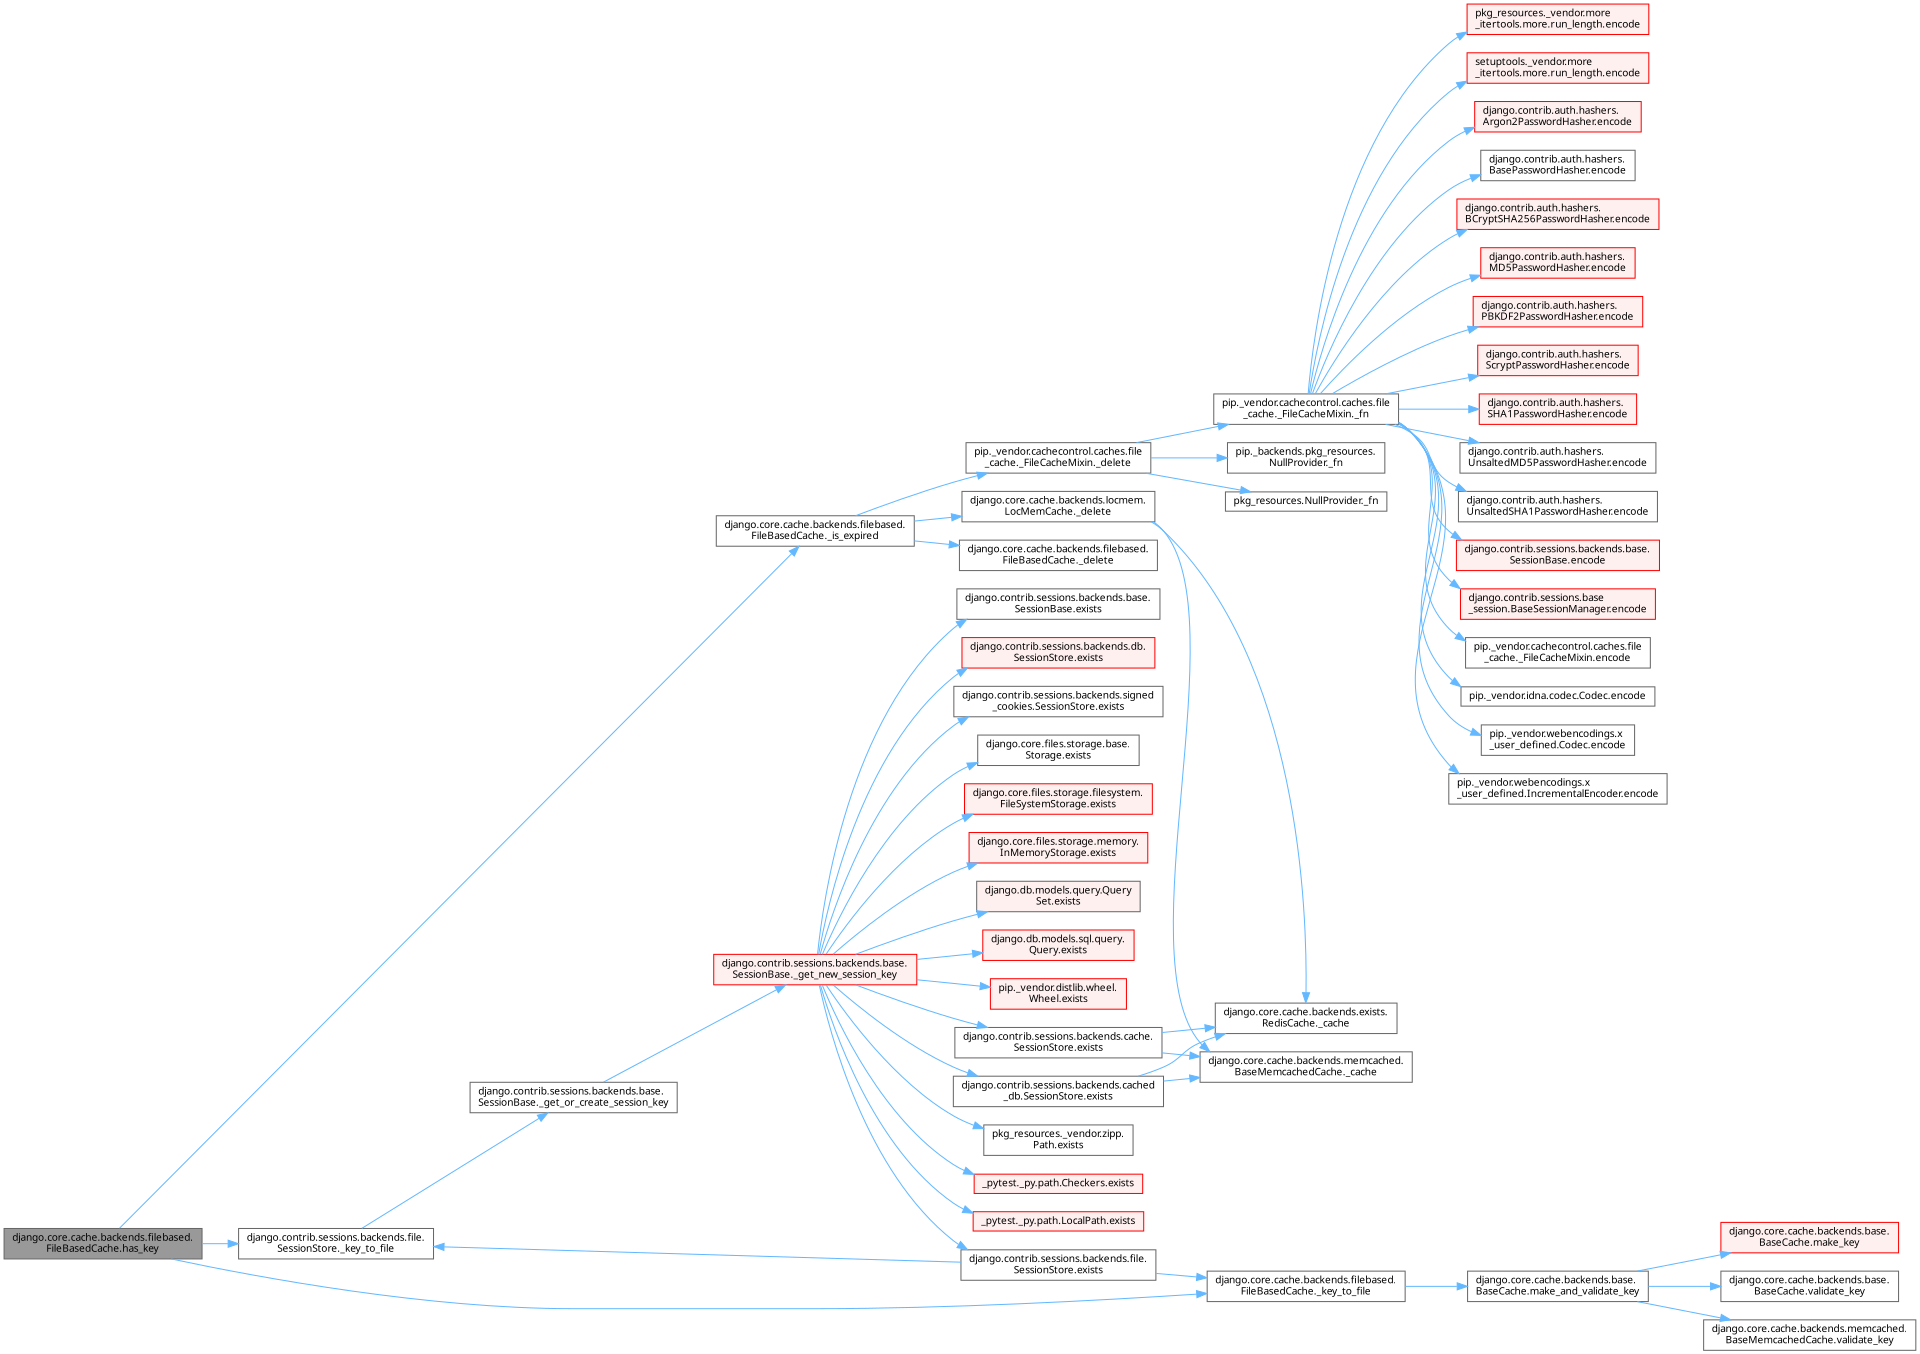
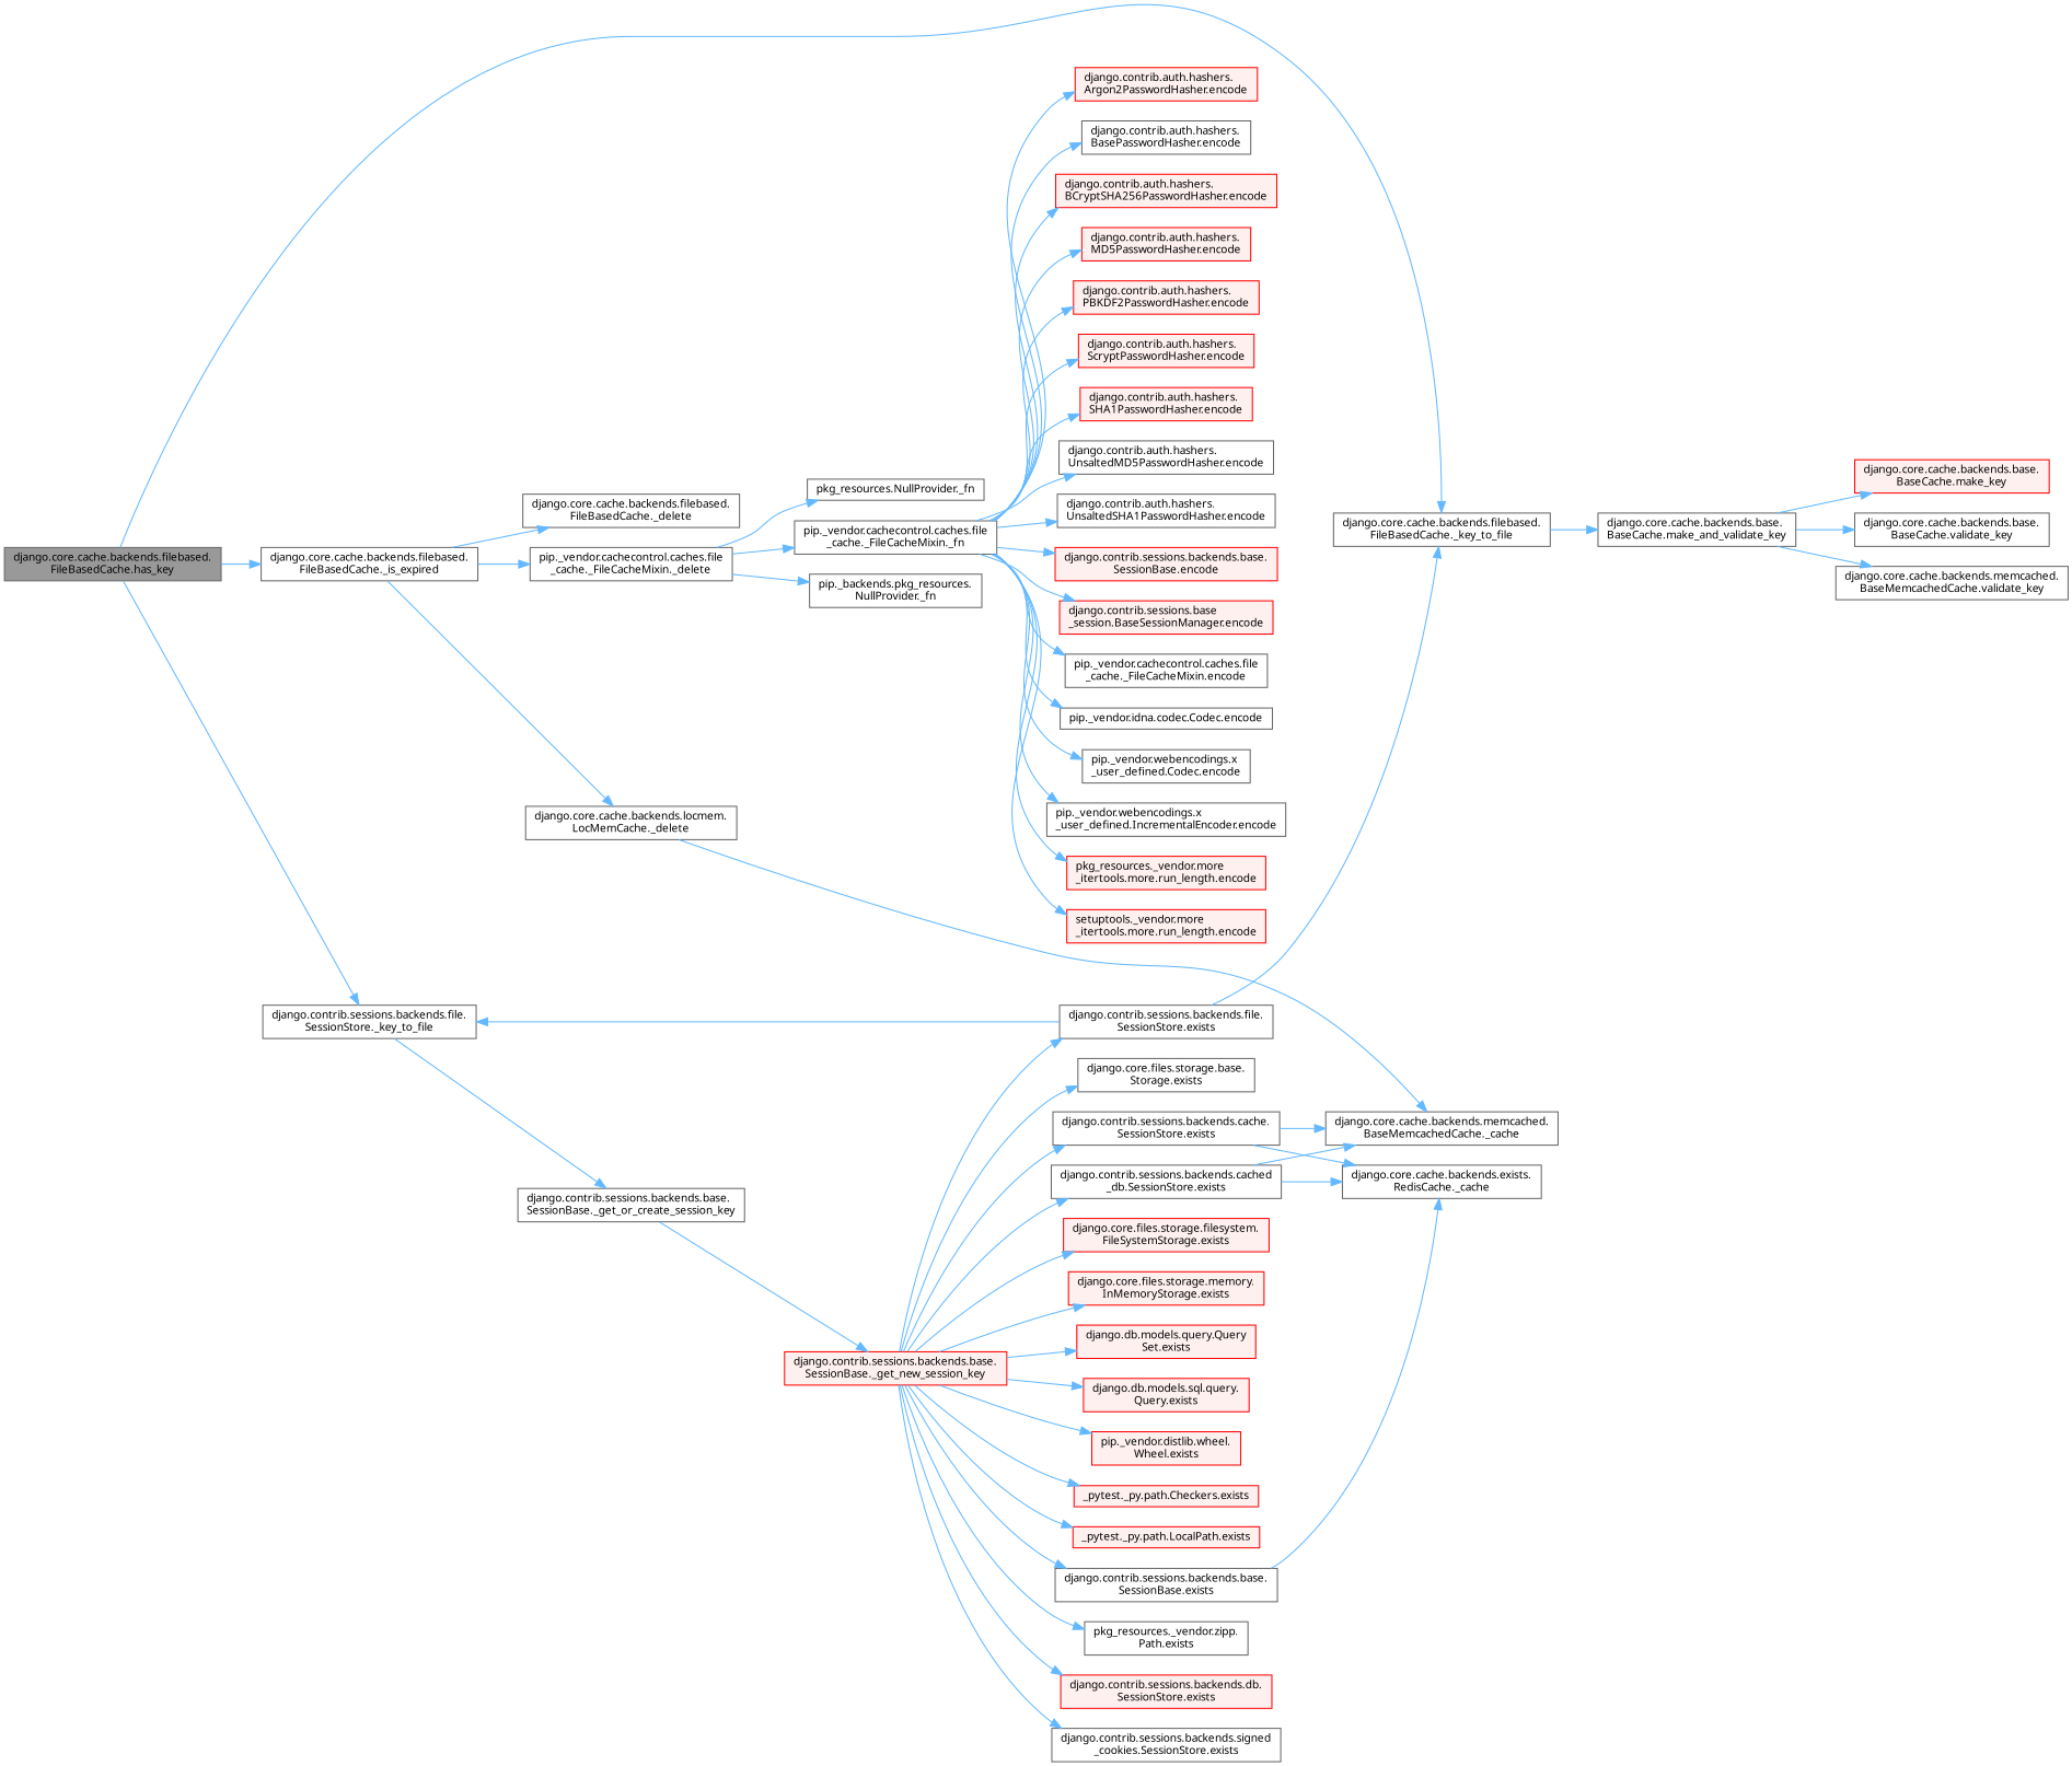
  digraph {
    fontname="Noto Sans"
    rankdir=LR
    node [color=grey40 fillcolor=white fontname="Noto Sans" fontsize=10 shape=box style=filled]
    edge [color=steelblue1 fontname="Noto Sans" fontsize=10 labelfontname=Helvetica labelfontsize=10 style=solid]
    n1 [color=gray40 fillcolor=grey60 fontcolor=black height=0.2 label="django.core.cache.backends.filebased.\lFileBasedCache.has_key" width=0.4]
    n2 [height=0.2 label="django.core.cache.backends.filebased.\lFileBasedCache._is_expired" width=0.4]
    n3 [height=0.2 label="django.contrib.sessions.backends.file.\lSessionStore._key_to_file" width=0.4]
    n4 [height=0.2 label="django.core.cache.backends.filebased.\lFileBasedCache._key_to_file" width=0.4]
    n5 [height=0.2 label="django.core.cache.backends.filebased.\lFileBasedCache._delete" width=0.4]
    n6 [height=0.2 label="django.core.cache.backends.locmem.\lLocMemCache._delete" width=0.4]
    n7 [height=0.2 label="pip._vendor.cachecontrol.caches.file\l_cache._FileCacheMixin._delete" width=0.4]
    n8 [height=0.2 label="django.contrib.sessions.backends.base.\lSessionBase._get_or_create_session_key" width=0.4]
    n9 [height=0.2 label="django.core.cache.backends.base.\lBaseCache.make_and_validate_key" width=0.4]
    n10 [height=0.2 label="django.core.cache.backends.memcached.\lBaseMemcachedCache._cache" width=0.4]
    n11 [height=0.2 label="django.core.cache.backends.exists.\lRedisCache._cache" width=0.4]
    n12 [height=0.2 label="pip._vendor.cachecontrol.caches.file\l_cache._FileCacheMixin._fn" width=0.4]
    n13 [height=0.2 label="pip._backends.pkg_resources.\lNullProvider._fn" width=0.4]
    n14 [height=0.2 label="pkg_resources.NullProvider._fn" width=0.4]
    n15 [color=red fillcolor="#FFF0F0" height=0.2 label="django.contrib.auth.hashers.\lArgon2PasswordHasher.encode" width=0.4]
    n16 [height=0.2 label="django.contrib.auth.hashers.\lBasePasswordHasher.encode" width=0.4]
    n17 [color=red fillcolor="#FFF0F0" height=0.2 label="django.contrib.auth.hashers.\lBCryptSHA256PasswordHasher.encode" width=0.4]
    n18 [color=red fillcolor="#FFF0F0" height=0.2 label="django.contrib.auth.hashers.\lMD5PasswordHasher.encode" width=0.4]
    n19 [color=red fillcolor="#FFF0F0" height=0.2 label="django.contrib.auth.hashers.\lPBKDF2PasswordHasher.encode" width=0.4]
    n20 [color=red fillcolor="#FFF0F0" height=0.2 label="django.contrib.auth.hashers.\lScryptPasswordHasher.encode" width=0.4]
    n21 [color=red fillcolor="#FFF0F0" height=0.2 label="django.contrib.auth.hashers.\lSHA1PasswordHasher.encode" width=0.4]
    n22 [height=0.2 label="django.contrib.auth.hashers.\lUnsaltedMD5PasswordHasher.encode" width=0.4]
    n23 [height=0.2 label="django.contrib.auth.hashers.\lUnsaltedSHA1PasswordHasher.encode" width=0.4]
    n24 [color=red fillcolor="#FFF0F0" height=0.2 label="django.contrib.sessions.backends.base.\lSessionBase.encode" width=0.4]
    n25 [color=red fillcolor="#FFF0F0" height=0.2 label="django.contrib.sessions.base\l_session.BaseSessionManager.encode" width=0.4]
    n26 [height=0.2 label="pip._vendor.cachecontrol.caches.file\l_cache._FileCacheMixin.encode" width=0.4]
    n27 [height=0.2 label="pip._vendor.idna.codec.Codec.encode" width=0.4]
    n28 [height=0.2 label="pip._vendor.webencodings.x\l_user_defined.Codec.encode" width=0.4]
    n29 [height=0.2 label="pip._vendor.webencodings.x\l_user_defined.IncrementalEncoder.encode" width=0.4]
    n30 [color=red fillcolor="#FFF0F0" height=0.2 label="pkg_resources._vendor.more\l_itertools.more.run_length.encode" width=0.4]
    n31 [color=red fillcolor="#FFF0F0" height=0.2 label="setuptools._vendor.more\l_itertools.more.run_length.encode" width=0.4]
    n32 [color=red fillcolor="#FFF0F0" height=0.2 label="django.contrib.sessions.backends.base.\lSessionBase._get_new_session_key" width=0.4]
    n33 [color=red fillcolor="#FFF0F0" height=0.2 label="_pytest._py.path.Checkers.exists" width=0.4]
    n34 [color=red fillcolor="#FFF0F0" height=0.2 label="_pytest._py.path.LocalPath.exists" width=0.4]
    n35 [height=0.2 label="django.contrib.sessions.backends.base.\lSessionBase.exists" width=0.4]
    n36 [height=0.2 label="django.contrib.sessions.backends.cache.\lSessionStore.exists" width=0.4]
    n37 [height=0.2 label="django.contrib.sessions.backends.cached\l_db.SessionStore.exists" width=0.4]
    n38 [color=red fillcolor="#FFF0F0" height=0.2 label="django.contrib.sessions.backends.db.\lSessionStore.exists" width=0.4]
    n39 [height=0.2 label="django.contrib.sessions.backends.file.\lSessionStore.exists" width=0.4]
    n40 [height=0.2 label="django.contrib.sessions.backends.signed\l_cookies.SessionStore.exists" width=0.4]
    n41 [height=0.2 label="django.core.files.storage.base.\lStorage.exists" width=0.4]
    n42 [color=red fillcolor="#FFF0F0" height=0.2 label="django.core.files.storage.filesystem.\lFileSystemStorage.exists" width=0.4]
    n43 [color=red fillcolor="#FFF0F0" height=0.2 label="django.core.files.storage.memory.\lInMemoryStorage.exists" width=0.4]
-   n44 [fillcolor="#FFF0F0" height=0.2 label="django.db.models.query.Query\lSet.exists" width=0.4]
+   n44 [color=red fillcolor="#FFF0F0" height=0.2 label="django.db.models.query.Query\lSet.exists" width=0.4]
    n45 [color=red fillcolor="#FFF0F0" height=0.2 label="django.db.models.sql.query.\lQuery.exists" width=0.4]
    n46 [color=red fillcolor="#FFF0F0" height=0.2 label="pip._vendor.distlib.wheel.\lWheel.exists" width=0.4]
    n47 [height=0.2 label="pkg_resources._vendor.zipp.\lPath.exists" width=0.4]
    n48 [color=red fillcolor="#FFF0F0" height=0.2 label="django.core.cache.backends.base.\lBaseCache.make_key" width=0.4]
    n49 [height=0.2 label="django.core.cache.backends.base.\lBaseCache.validate_key" width=0.4]
    n50 [height=0.2 label="django.core.cache.backends.memcached.\lBaseMemcachedCache.validate_key" width=0.4]
    n1 -> n2
    n1 -> n3
    n1 -> n4
    n2 -> n5
    n2 -> n6
    n2 -> n7
    n3 -> n8
    n4 -> n9
    n6 -> n10
-   n6 -> n11
+   n35 -> n11
    n7 -> n12
    n7 -> n13
    n7 -> n14
    n8 -> n32
    n9 -> n48
    n9 -> n49
    n9 -> n50
    n12 -> n15
    n12 -> n16
    n12 -> n17
    n12 -> n18
    n12 -> n19
    n12 -> n20
    n12 -> n21
    n12 -> n22
    n12 -> n23
    n12 -> n24
    n12 -> n25
    n12 -> n26
    n12 -> n27
    n12 -> n28
    n12 -> n29
    n12 -> n30
    n12 -> n31
    n32 -> n33
    n32 -> n34
    n32 -> n35
    n32 -> n36
    n32 -> n37
    n32 -> n38
    n32 -> n39
    n32 -> n40
    n32 -> n41
    n32 -> n42
    n32 -> n43
    n32 -> n44
    n32 -> n45
    n32 -> n46
    n32 -> n47
    n36 -> n10
    n36 -> n11
    n37 -> n10
    n37 -> n11
    n39 -> n3
    n39 -> n4
  }
